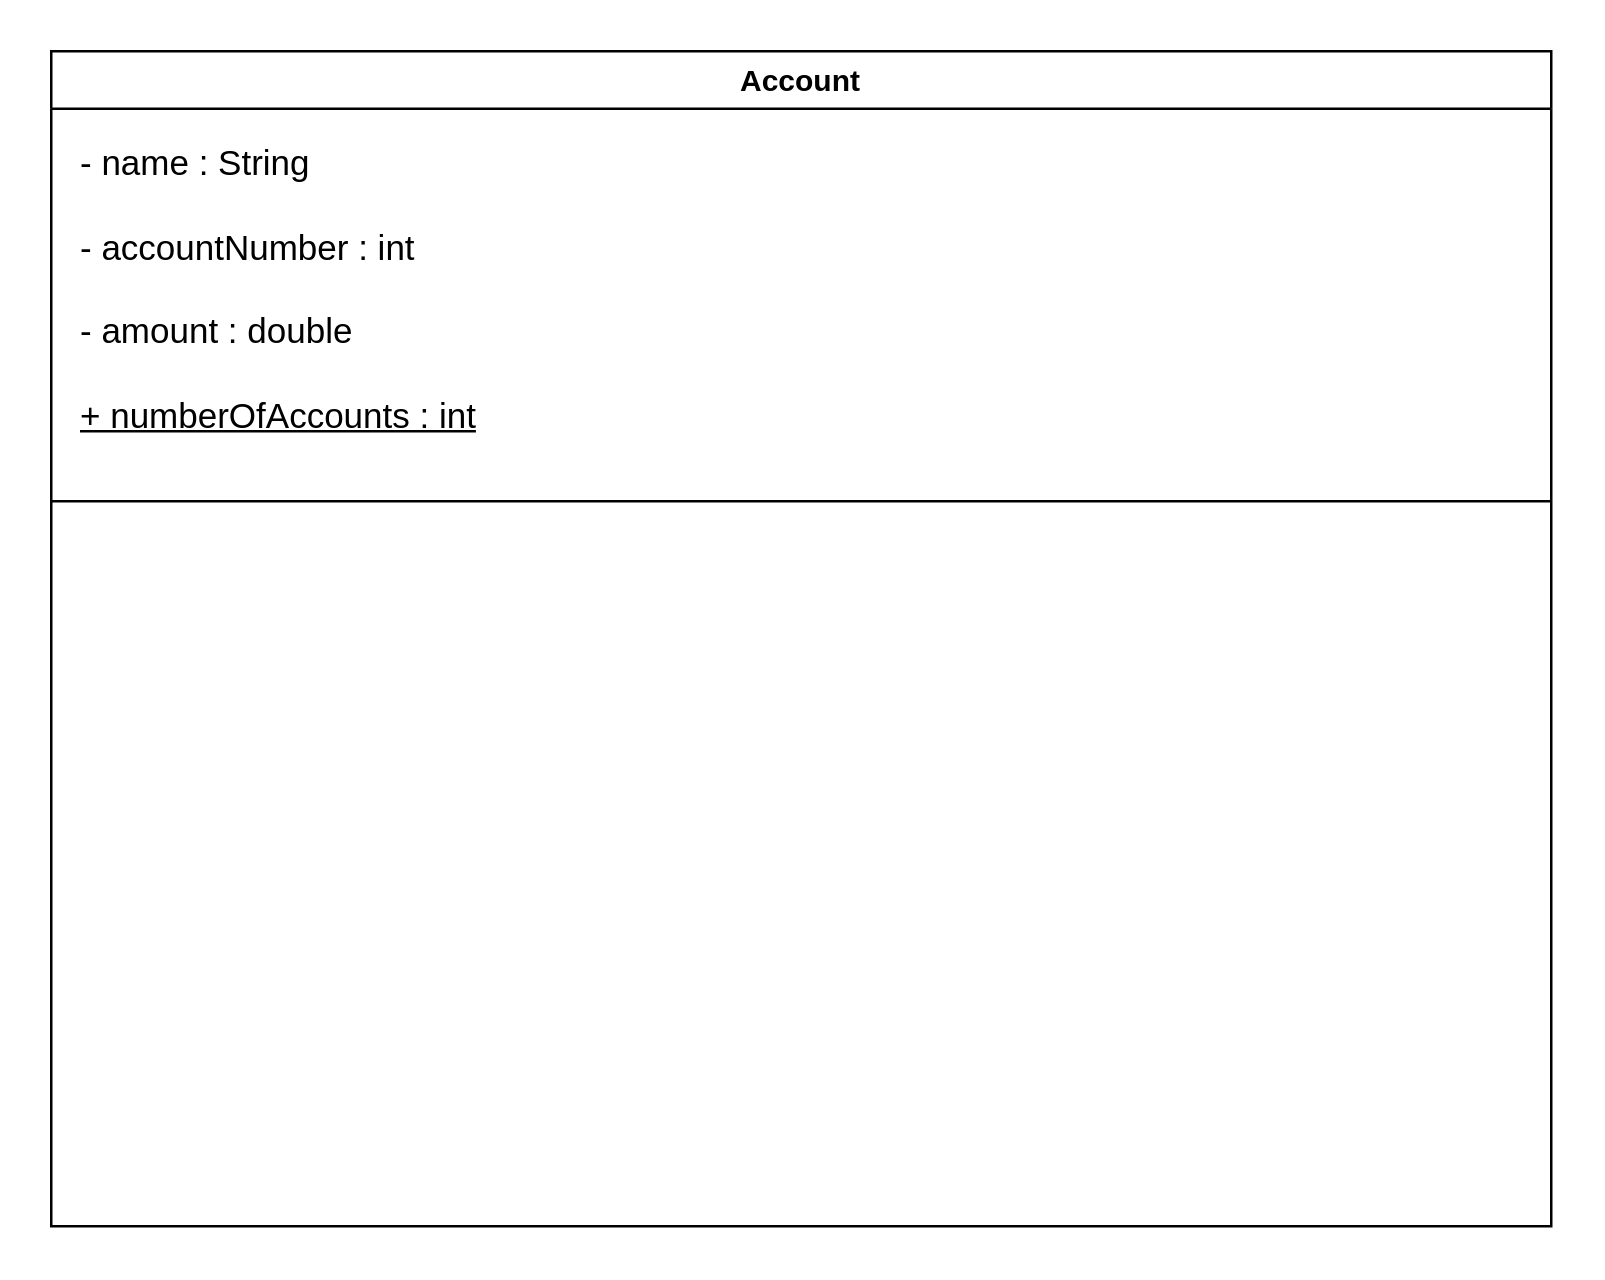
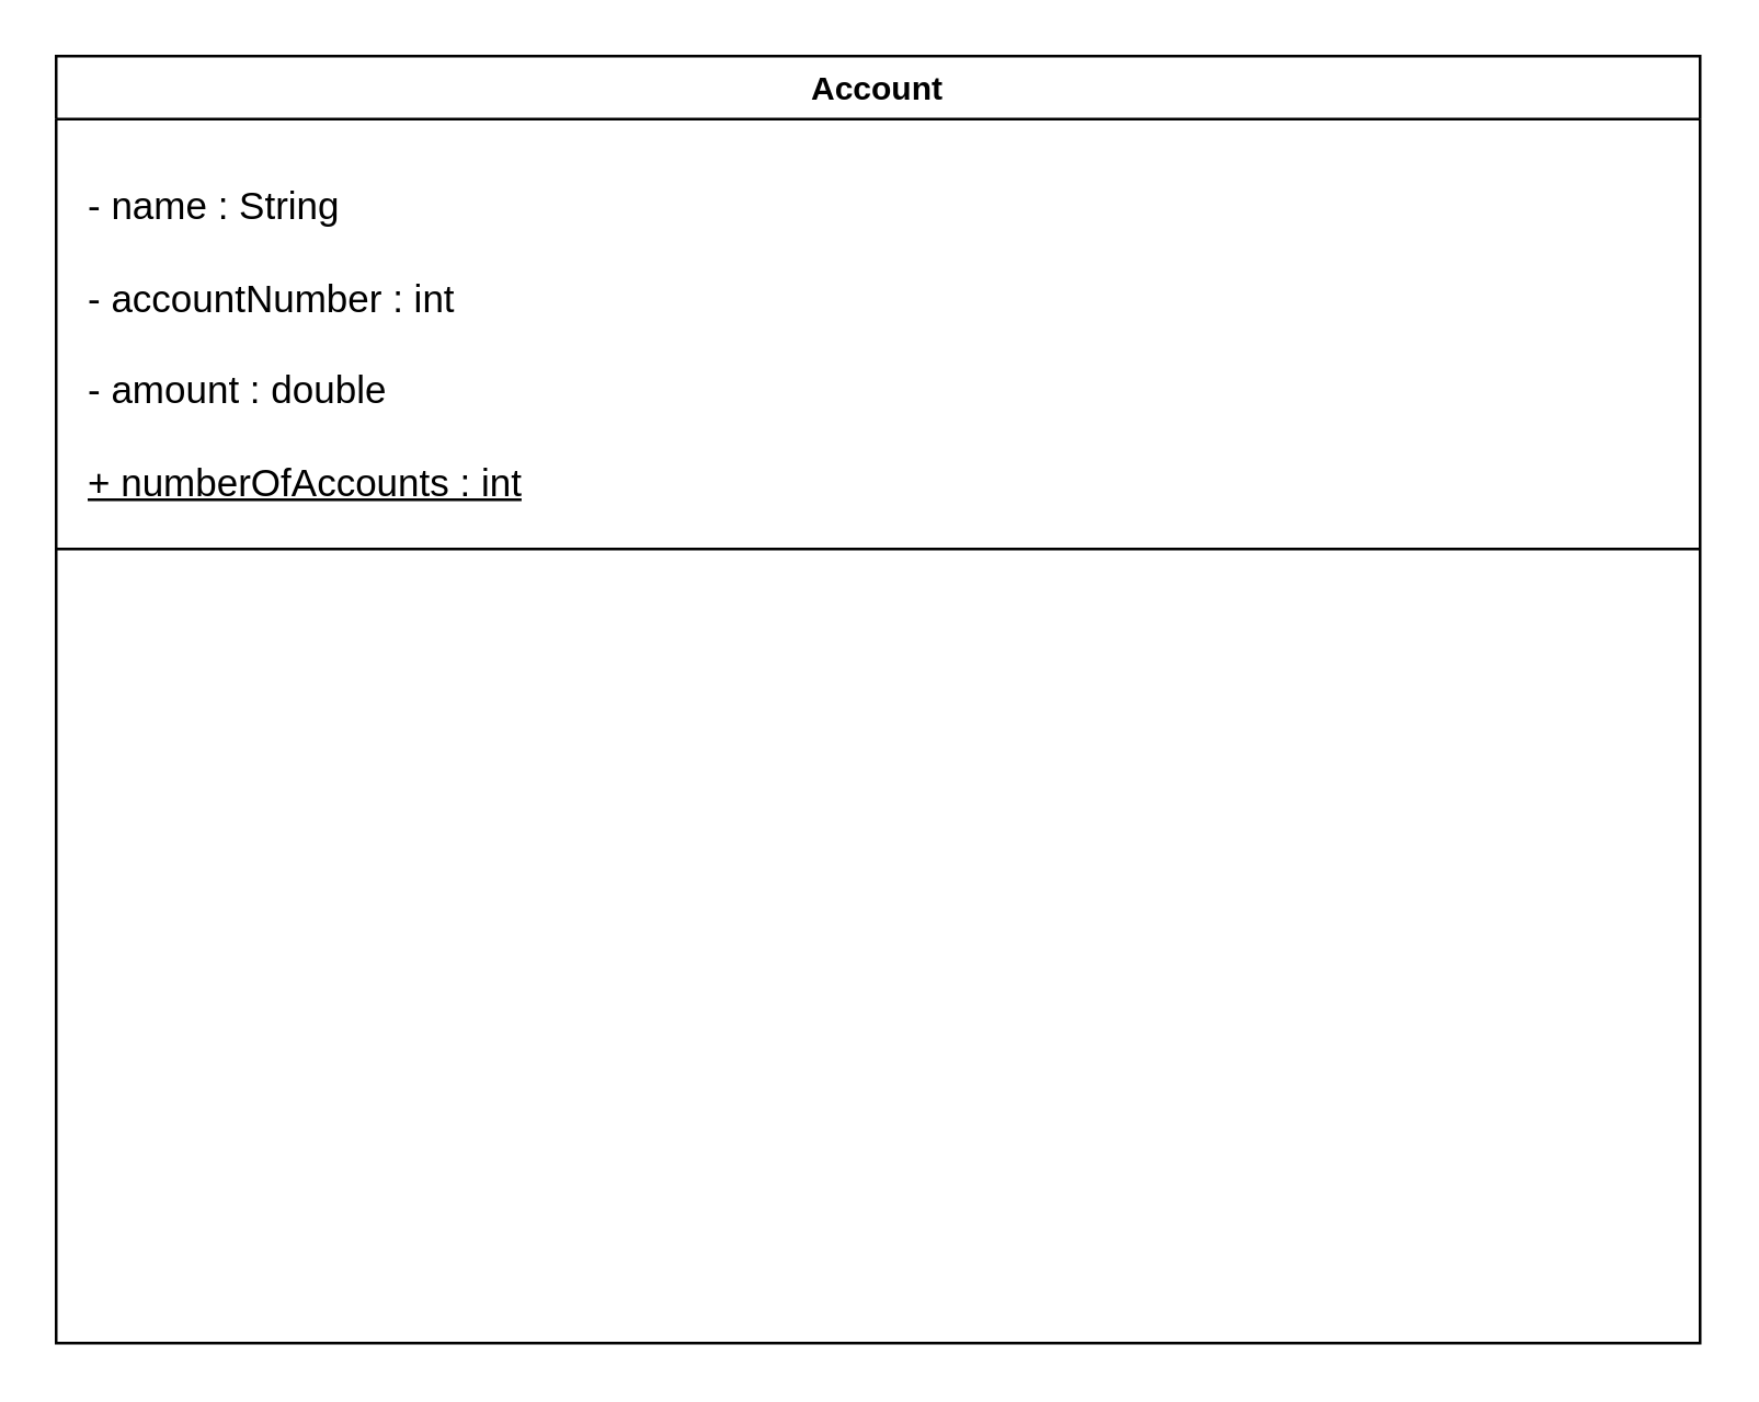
  <mxCell id="0" />
  <mxCell id="1" parent="0" />
  <mxCell id="2" value="Account" style="swimlane;" parent="1" vertex="1"><mxGeometry x="20" y="20" width="600" height="470" as="geometry"><mxRectangle x="200" y="100" width="90" height="30" as="alternateBounds" /></mxGeometry></mxCell>
- <mxCell id="3" value="- name : String&lt;br&gt;&lt;br style=&quot;font-size: 14px;&quot;&gt;- accountNumber : int&lt;br&gt;&lt;br style=&quot;font-size: 14px;&quot;&gt;- amount : double&lt;br&gt;&lt;br style=&quot;font-size: 14px;&quot;&gt;&lt;u&gt;+ numberOfAccounts : int&lt;/u&gt;" style="text;align=left;verticalAlign=top;resizable=0;points=[];autosize=1;strokeColor=none;fillColor=none;spacing=2;spacingTop=0;html=1;horizontal=1;fontSize=14;" parent="2" vertex="1"><mxGeometry x="10" y="30" width="180" height="130" as="geometry" /></mxCell>
+ <mxCell id="3" value="- name : String&lt;br&gt;&lt;br style=&quot;font-size: 14px;&quot;&gt;- accountNumber : int&lt;br&gt;&lt;br style=&quot;font-size: 14px;&quot;&gt;- amount : double&lt;br&gt;&lt;br style=&quot;font-size: 14px;&quot;&gt;&lt;u&gt;+ numberOfAccounts : int&lt;/u&gt;" style="text;align=left;verticalAlign=top;resizable=0;points=[];autosize=1;strokeColor=none;fillColor=none;spacing=2;spacingTop=0;html=1;horizontal=1;fontSize=14;" parent="2" vertex="1"><mxGeometry x="10" y="40" width="180" height="130" as="geometry" /></mxCell>
  <mxCell id="4" value="" style="endArrow=none;html=1;rounded=0;fontSize=14;" parent="1" edge="1"><mxGeometry width="50" height="50" relative="1" as="geometry"><mxPoint x="20" y="200" as="sourcePoint" /><mxPoint x="620" y="200" as="targetPoint" /></mxGeometry></mxCell>
